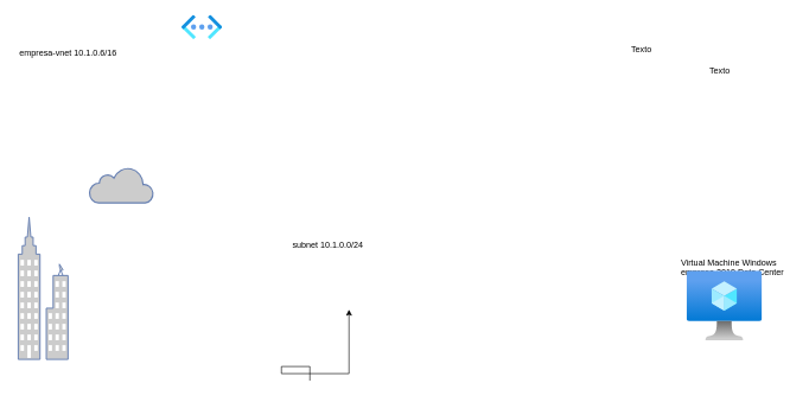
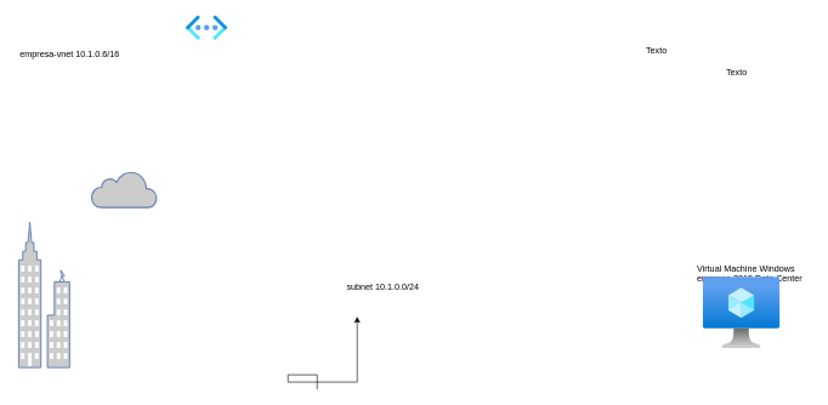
  <mxCell id="0" />
  <mxCell id="1" parent="0" />
  <mxCell id="2" style="edgeStyle=orthogonalEdgeStyle;rounded=0;orthogonalLoop=1;jettySize=auto;html=1;fontStyle=1" edge="1" parent="1"><mxGeometry relative="1" as="geometry"><mxPoint x="435" y="535" as="sourcePoint" /><mxPoint x="490" y="435" as="targetPoint" /><Array as="points"><mxPoint x="395" y="515" /><mxPoint x="395" y="525" /><mxPoint x="490" y="525" /></Array></mxGeometry></mxCell>
  <mxCell id="3" value="&lt;font style=&quot;vertical-align: inherit&quot;&gt;&lt;font style=&quot;vertical-align: inherit&quot;&gt;&lt;font style=&quot;vertical-align: inherit&quot;&gt;&lt;font style=&quot;vertical-align: inherit&quot;&gt;empresa-vnet 10.1.0.6/16&lt;/font&gt;&lt;/font&gt;&lt;/font&gt;&lt;/font&gt;" style="text;html=1;resizable=0;autosize=1;align=center;verticalAlign=middle;points=[];fillColor=none;strokeColor=none;rounded=0;" vertex="1" parent="1"><mxGeometry x="20" y="65" width="150" height="20" as="geometry" /></mxCell>
- <mxCell id="4" value="&lt;font style=&quot;vertical-align: inherit&quot;&gt;&lt;font style=&quot;vertical-align: inherit&quot;&gt;&lt;font style=&quot;vertical-align: inherit&quot;&gt;&lt;font style=&quot;vertical-align: inherit&quot;&gt;subnet 10.1.0.0/24&lt;/font&gt;&lt;/font&gt;&lt;/font&gt;&lt;/font&gt;" style="text;html=1;resizable=0;autosize=1;align=center;verticalAlign=middle;points=[];fillColor=none;strokeColor=none;rounded=0;" vertex="1" parent="1"><mxGeometry x="405" y="335" width="110" height="20" as="geometry" /></mxCell>
+ <mxCell id="4" value="&lt;font style=&quot;vertical-align: inherit&quot;&gt;&lt;font style=&quot;vertical-align: inherit&quot;&gt;&lt;font style=&quot;vertical-align: inherit&quot;&gt;&lt;font style=&quot;vertical-align: inherit&quot;&gt;subnet 10.1.0.0/24&lt;/font&gt;&lt;/font&gt;&lt;/font&gt;&lt;/font&gt;" style="text;html=1;resizable=0;autosize=1;align=center;verticalAlign=middle;points=[];fillColor=none;strokeColor=none;rounded=0;" vertex="1" parent="1"><mxGeometry x="470" y="385" width="110" height="20" as="geometry" /></mxCell>
  <mxCell id="5" value="Texto" style="text;whiteSpace=wrap;html=1;" vertex="1" parent="1"><mxGeometry x="885" y="55" width="50" height="30" as="geometry" /></mxCell>
  <mxCell id="6" value="Texto" style="text;whiteSpace=wrap;html=1;" vertex="1" parent="1"><mxGeometry x="995" y="85" width="50" height="30" as="geometry" /></mxCell>
  <mxCell id="7" value="Virtual Machine Windows empresa 2019 Data Center" style="text;whiteSpace=wrap;html=1;" vertex="1" parent="1"><mxGeometry x="955" y="355" width="160" height="40" as="geometry" /></mxCell>
  <mxCell id="8" value="" style="aspect=fixed;html=1;points=[];align=center;image;fontSize=12;image=img/lib/azure2/networking/Virtual_Networks_Classic.svg;" vertex="1" parent="1"><mxGeometry x="255" y="20.97" width="57" height="34.03" as="geometry" /></mxCell>
  <mxCell id="9" value="" style="aspect=fixed;html=1;points=[];align=center;image;fontSize=12;image=img/lib/azure2/compute/Virtual_Machine.svg;" vertex="1" parent="1"><mxGeometry x="965" y="380.65" width="106.03" height="98.35" as="geometry" /></mxCell>
  <mxCell id="10" value="" style="fontColor=#0066CC;verticalAlign=top;verticalLabelPosition=bottom;labelPosition=center;align=center;html=1;outlineConnect=0;fillColor=#CCCCCC;strokeColor=#6881B3;gradientColor=none;gradientDirection=north;strokeWidth=2;shape=mxgraph.networks.business_center;" vertex="1" parent="1"><mxGeometry x="25" y="305" width="70" height="200" as="geometry" /></mxCell>
  <mxCell id="11" value="" style="html=1;outlineConnect=0;fillColor=#CCCCCC;strokeColor=#6881B3;gradientColor=none;gradientDirection=north;strokeWidth=2;shape=mxgraph.networks.cloud;fontColor=#ffffff;" vertex="1" parent="1"><mxGeometry x="125" y="235" width="90" height="50" as="geometry" /></mxCell>
